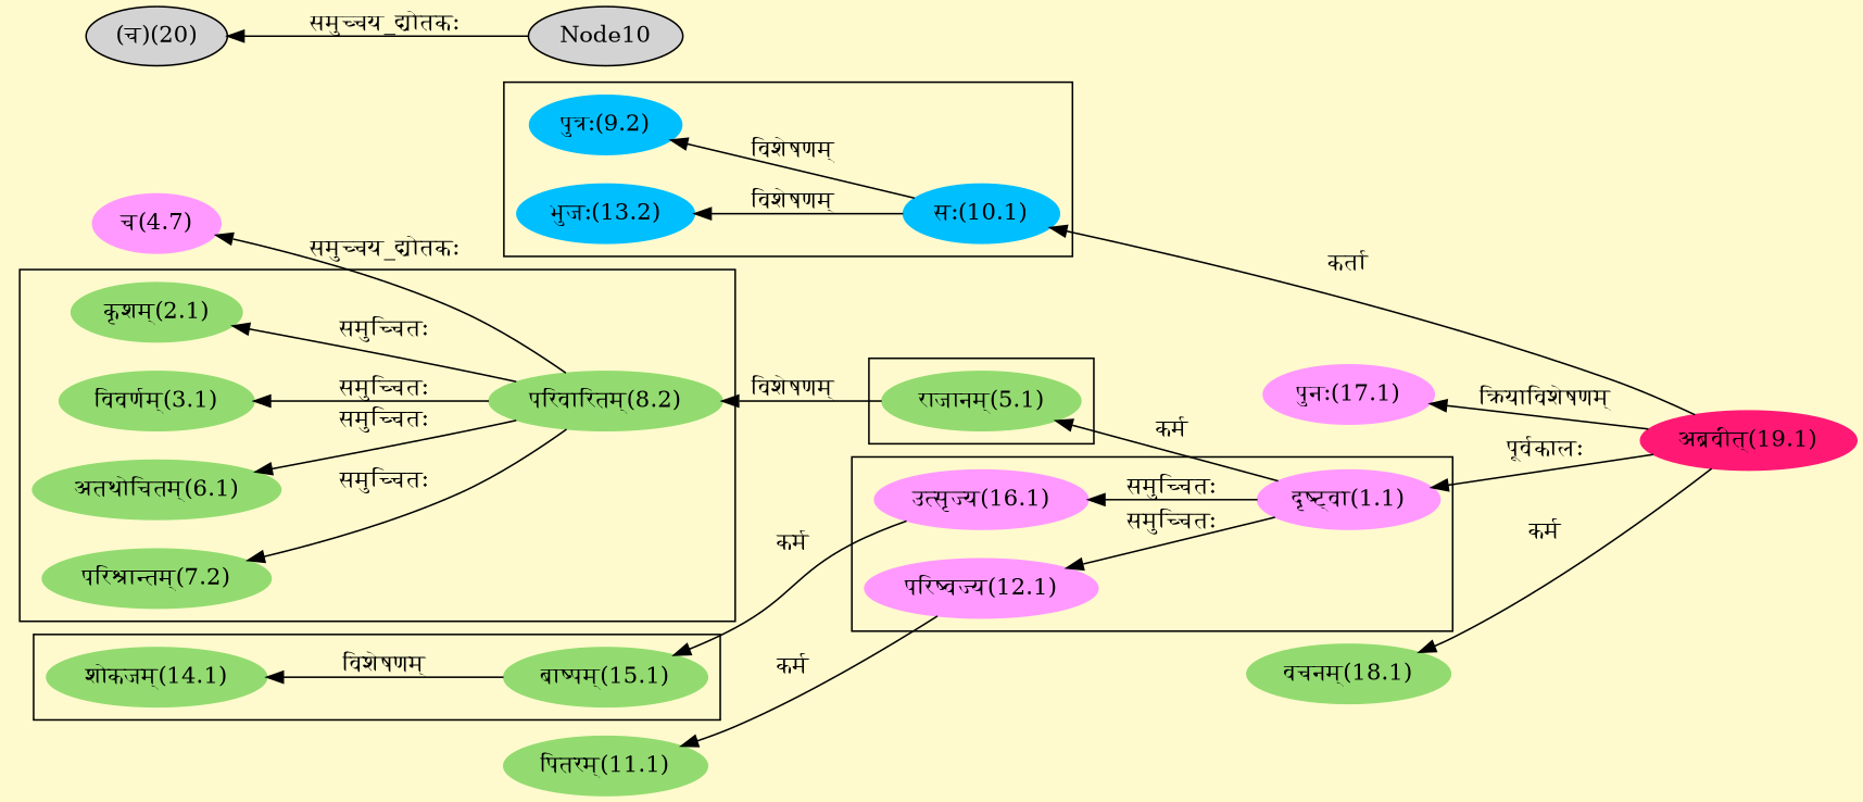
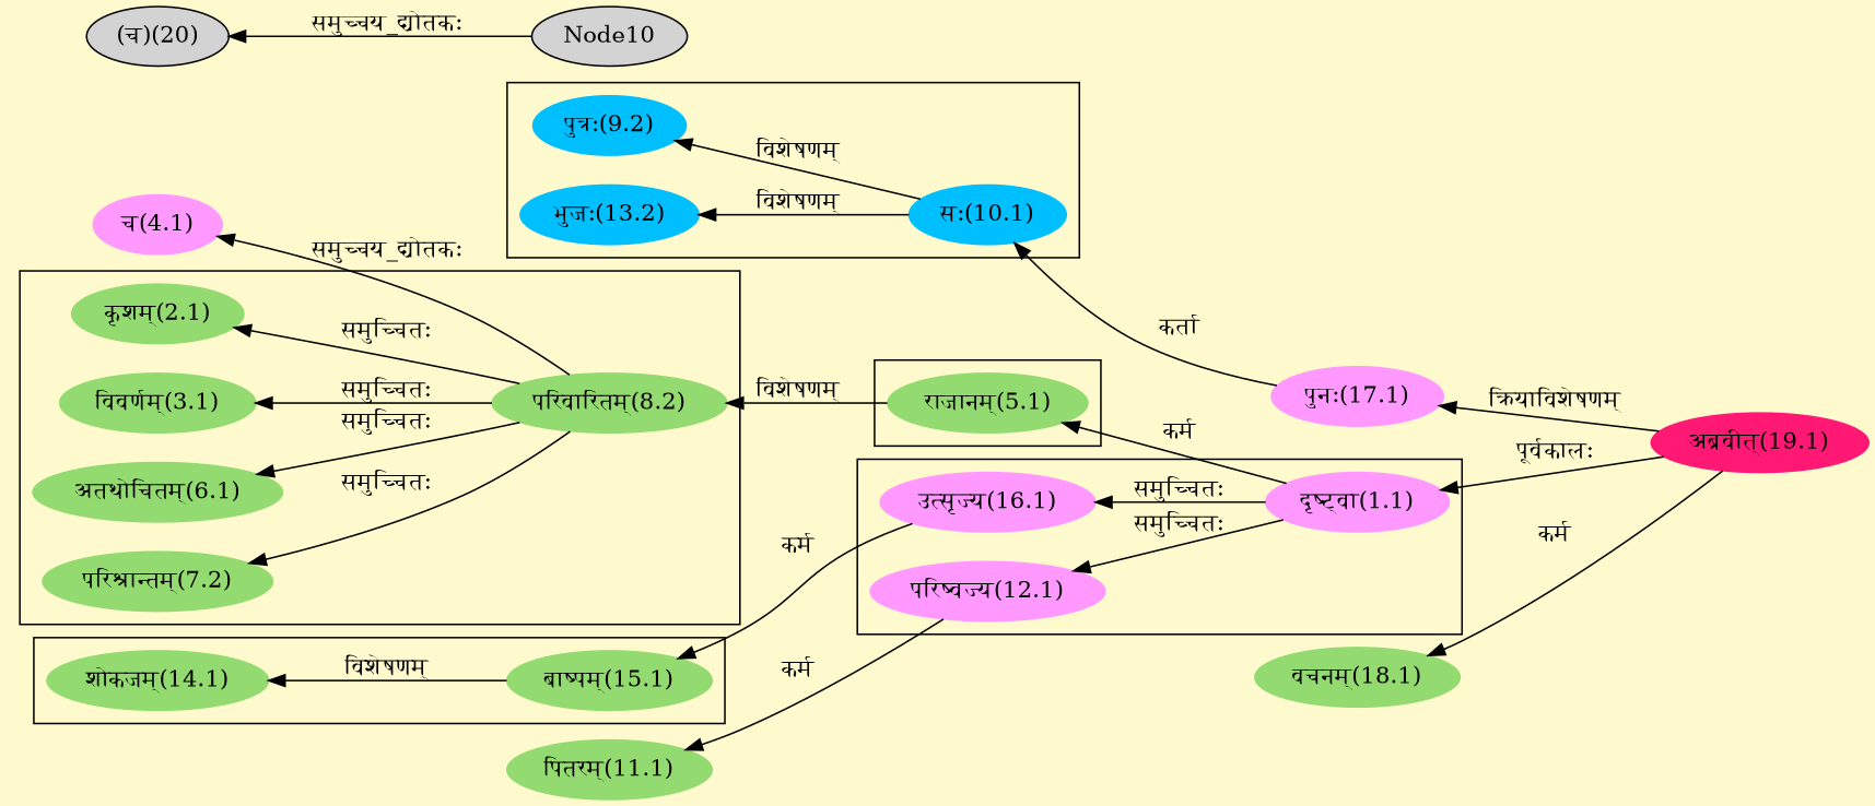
  digraph {
    bgcolor=lemonchiffon1
    compound=true
    rankdir=LR
    node [color="#93DB70" style=filled]
    edge [dir=back]
    n1 [label="कृशम्(2.1)"]
    n2 [label="परिवारितम्(8.2)"]
    n3 [label="विवर्णम्(3.1)"]
    n4 [label="अतथोचितम्(6.1)"]
    n5 [label="परिश्रान्तम्(7.2)"]
    n6 [label="राजानम्(5.1)"]
    n7 [color="#00BFFF" label="पुत्रः(9.2)"]
    n8 [color="#00BFFF" label="सः(10.1)"]
    n9 [color="#00BFFF" label="भुजः(13.2)"]
    n10 [color="#FF99FF" label="परिष्वज्य(12.1)"]
    n11 [color="#FF99FF" label="दृष्ट्वा(1.1)"]
    n12 [color="#FF99FF" label="उत्सृज्य(16.1)"]
    n13 [label="शोकजम्(14.1)"]
    n14 [label="बाष्पम्(15.1)"]
    n15 [color="#FF1975" label="अब्रवीत्(19.1)"]
-   n16 [color="#FF99FF" label="च(4.7)"]
+   n16 [color="#FF99FF" label="च(4.1)"]
    n17 [label="पितरम्(11.1)"]
    n18 [color="#FF99FF" label="पुनः(17.1)"]
    n19 [label="वचनम्(18.1)"]
    n20 [label="(च)(20)" color=""]
    n21 [label=Node10 color=""]
    subgraph cluster_1 {
      n1
      n2
      n3
      n4
      n5
    }
    subgraph cluster_2 {
      n6
    }
    subgraph cluster_3 {
      n7
      n8
      n9
    }
    subgraph cluster_4 {
      n10
      n11
      n12
    }
    subgraph cluster_5 {
      n13
      n14
    }
    n1 -> n2 [label="समुच्चितः"]
    n2 -> n6 [label="विशेषणम्"]
    n3 -> n2 [label="समुच्चितः"]
    n4 -> n2 [label="समुच्चितः"]
    n5 -> n2 [label="समुच्चितः"]
    n6 -> n11 [label="कर्म"]
    n7 -> n8 [label="विशेषणम्"]
-   n8 -> n15 [label="कर्ता"]
+   n8 -> n18 [label="कर्ता"]
    n9 -> n8 [label="विशेषणम्"]
    n10 -> n11 [label="समुच्चितः"]
    n11 -> n15 [label="पूर्वकालः"]
    n12 -> n11 [label="समुच्चितः"]
    n13 -> n14 [label="विशेषणम्"]
    n14 -> n12 [label="कर्म"]
    n16 -> n2 [label="समुच्चय_द्योतकः"]
    n17 -> n10 [label="कर्म"]
    n18 -> n15 [label="क्रियाविशेषणम्"]
    n19 -> n15 [label="कर्म"]
    n20 -> n21 [label="समुच्चय_द्योतकः"]
  }
